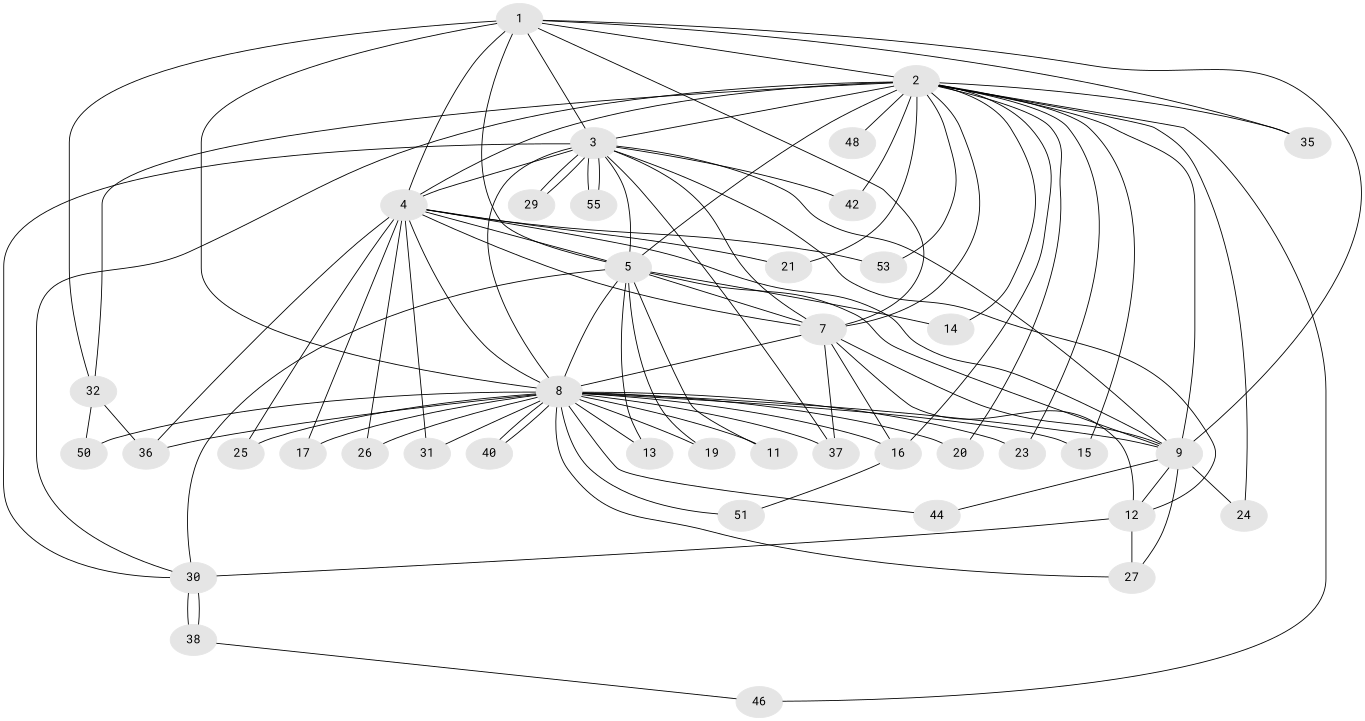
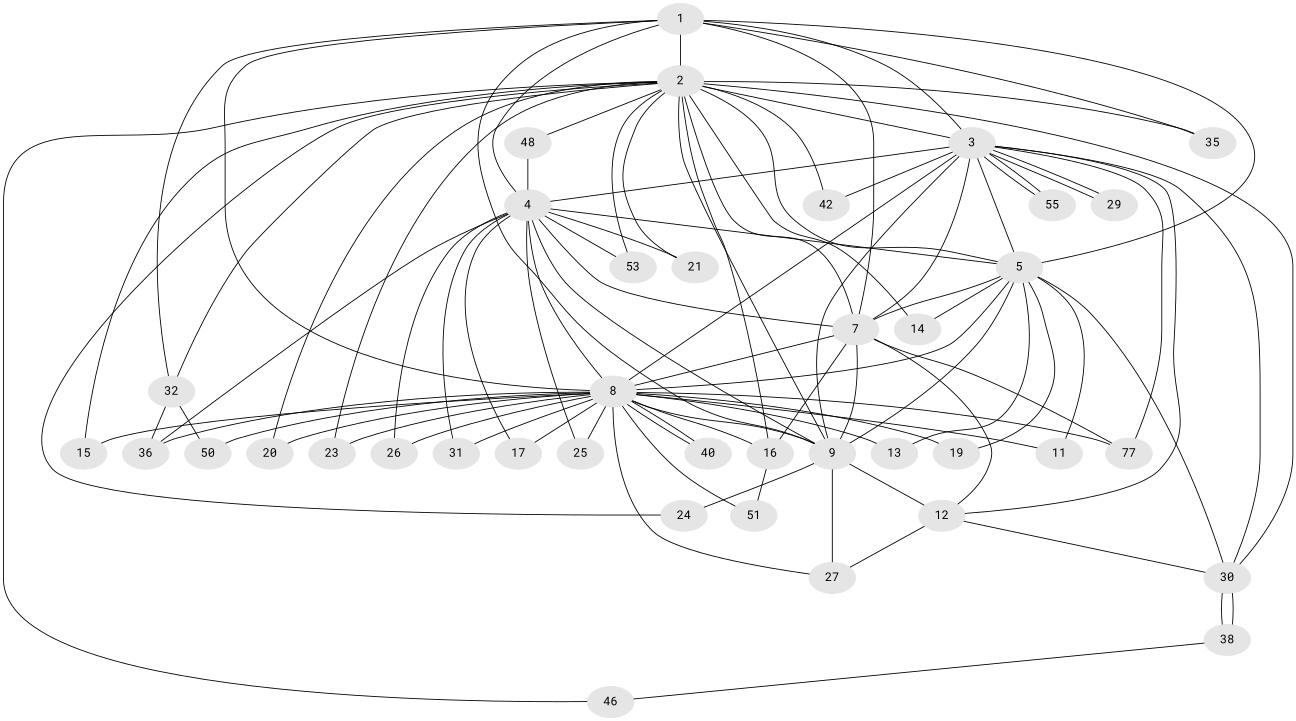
  graph {
    fontname="Roboto Mono"
    node [color=gray90 fontname="Roboto Mono" style=filled]
    edge [fontname="Roboto Mono"]
    1 [super="+43"]
    2 [super="+6"]
    3 [super="+34"]
    4 [super="+41"]
    5 [super="+39"]
    7 [super="+53"]
    8 [super="+10"]
    9 [super="+28"]
    32
    35
    14
    15
    16 [super="+22"]
    20
    21
    23
    24
    30 [super="+49"]
    42
    46
    48
    n22 [label=53]
    12 [super="+33"]
    29
-   37 [super="+54"]
+   37 [super="+54" label=77]
    55
    17
    25
    26
    31
    36 [super="+47"]
    11
    13 [super="+18"]
    19
    27 [super="+45"]
    40
-   44
    50
    51
    38
    1 -- 2 [weight=2]
    1 -- 3
    1 -- 4
    1 -- 5 [weight=2]
    1 -- 7
    1 -- 8 [weight=2]
    1 -- 9
    1 -- 32
    1 -- 35
    2 -- 3 [weight=2]
-   2 -- 4 [weight=3]
+   48 -- 4 [weight=3]
    2 -- 5 [weight=3]
    2 -- 7 [weight=2]
    2 -- 9 [weight=2]
    2 -- 32
    2 -- 35
    2 -- 14
    2 -- 15
    2 -- 16
    2 -- 20
    2 -- 21
    2 -- 23
    2 -- 24
    2 -- 30
    2 -- 42
    2 -- 46
    2 -- 48
    2 -- n22
    3 -- 4
    3 -- 5
    3 -- 7
    3 -- 8 [weight=2]
    3 -- 9
    3 -- 30
    3 -- 42
    3 -- 12
    3 -- 29
    3 -- 29
    3 -- 37
    3 -- 55
    3 -- 55
    4 -- 5
    4 -- 7
    4 -- 8 [weight=2]
    4 -- 9 [weight=2]
    4 -- 21
    4 -- n22
    4 -- 17
    4 -- 25
    4 -- 26
    4 -- 31
    4 -- 36
    5 -- 7
    5 -- 8 [weight=2]
    5 -- 9
    5 -- 14
    5 -- 30
    5 -- 11
    5 -- 13
    5 -- 19
    7 -- 8 [weight=2]
    7 -- 9
    7 -- 16
    7 -- 12
    7 -- 37
    8 -- 9 [weight=2]
    8 -- 15
    8 -- 16
    8 -- 20
    8 -- 23
    8 -- 37
    8 -- 17
    8 -- 25
    8 -- 26
    8 -- 31
    8 -- 36
    8 -- 11
    8 -- 13
    8 -- 19
    8 -- 27
    8 -- 40
    8 -- 40
-   8 -- 44
    8 -- 50
    8 -- 51
    9 -- 24
    9 -- 12 [weight=2]
    9 -- 27
-   9 -- 44
    32 -- 36
    32 -- 50
    16 -- 51
    30 -- 38
    30 -- 38
    12 -- 30
    12 -- 27
    38 -- 46
  }
